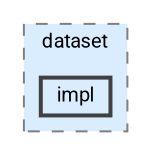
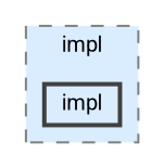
  digraph {
    compound=true
    fontname=Roboto
    n1 [color=grey25 fillcolor="#daedff" fontname=Roboto fontsize=10 height=0.2 label=impl shape=box style="filled,bold" width=0.4]
    subgraph cluster_1 {
      bgcolor="#daedff"
      fontsize=10
-     label=dataset
+     label=impl
      pencolor=grey50
      style="filled,dashed"
      n1
    }
  }
